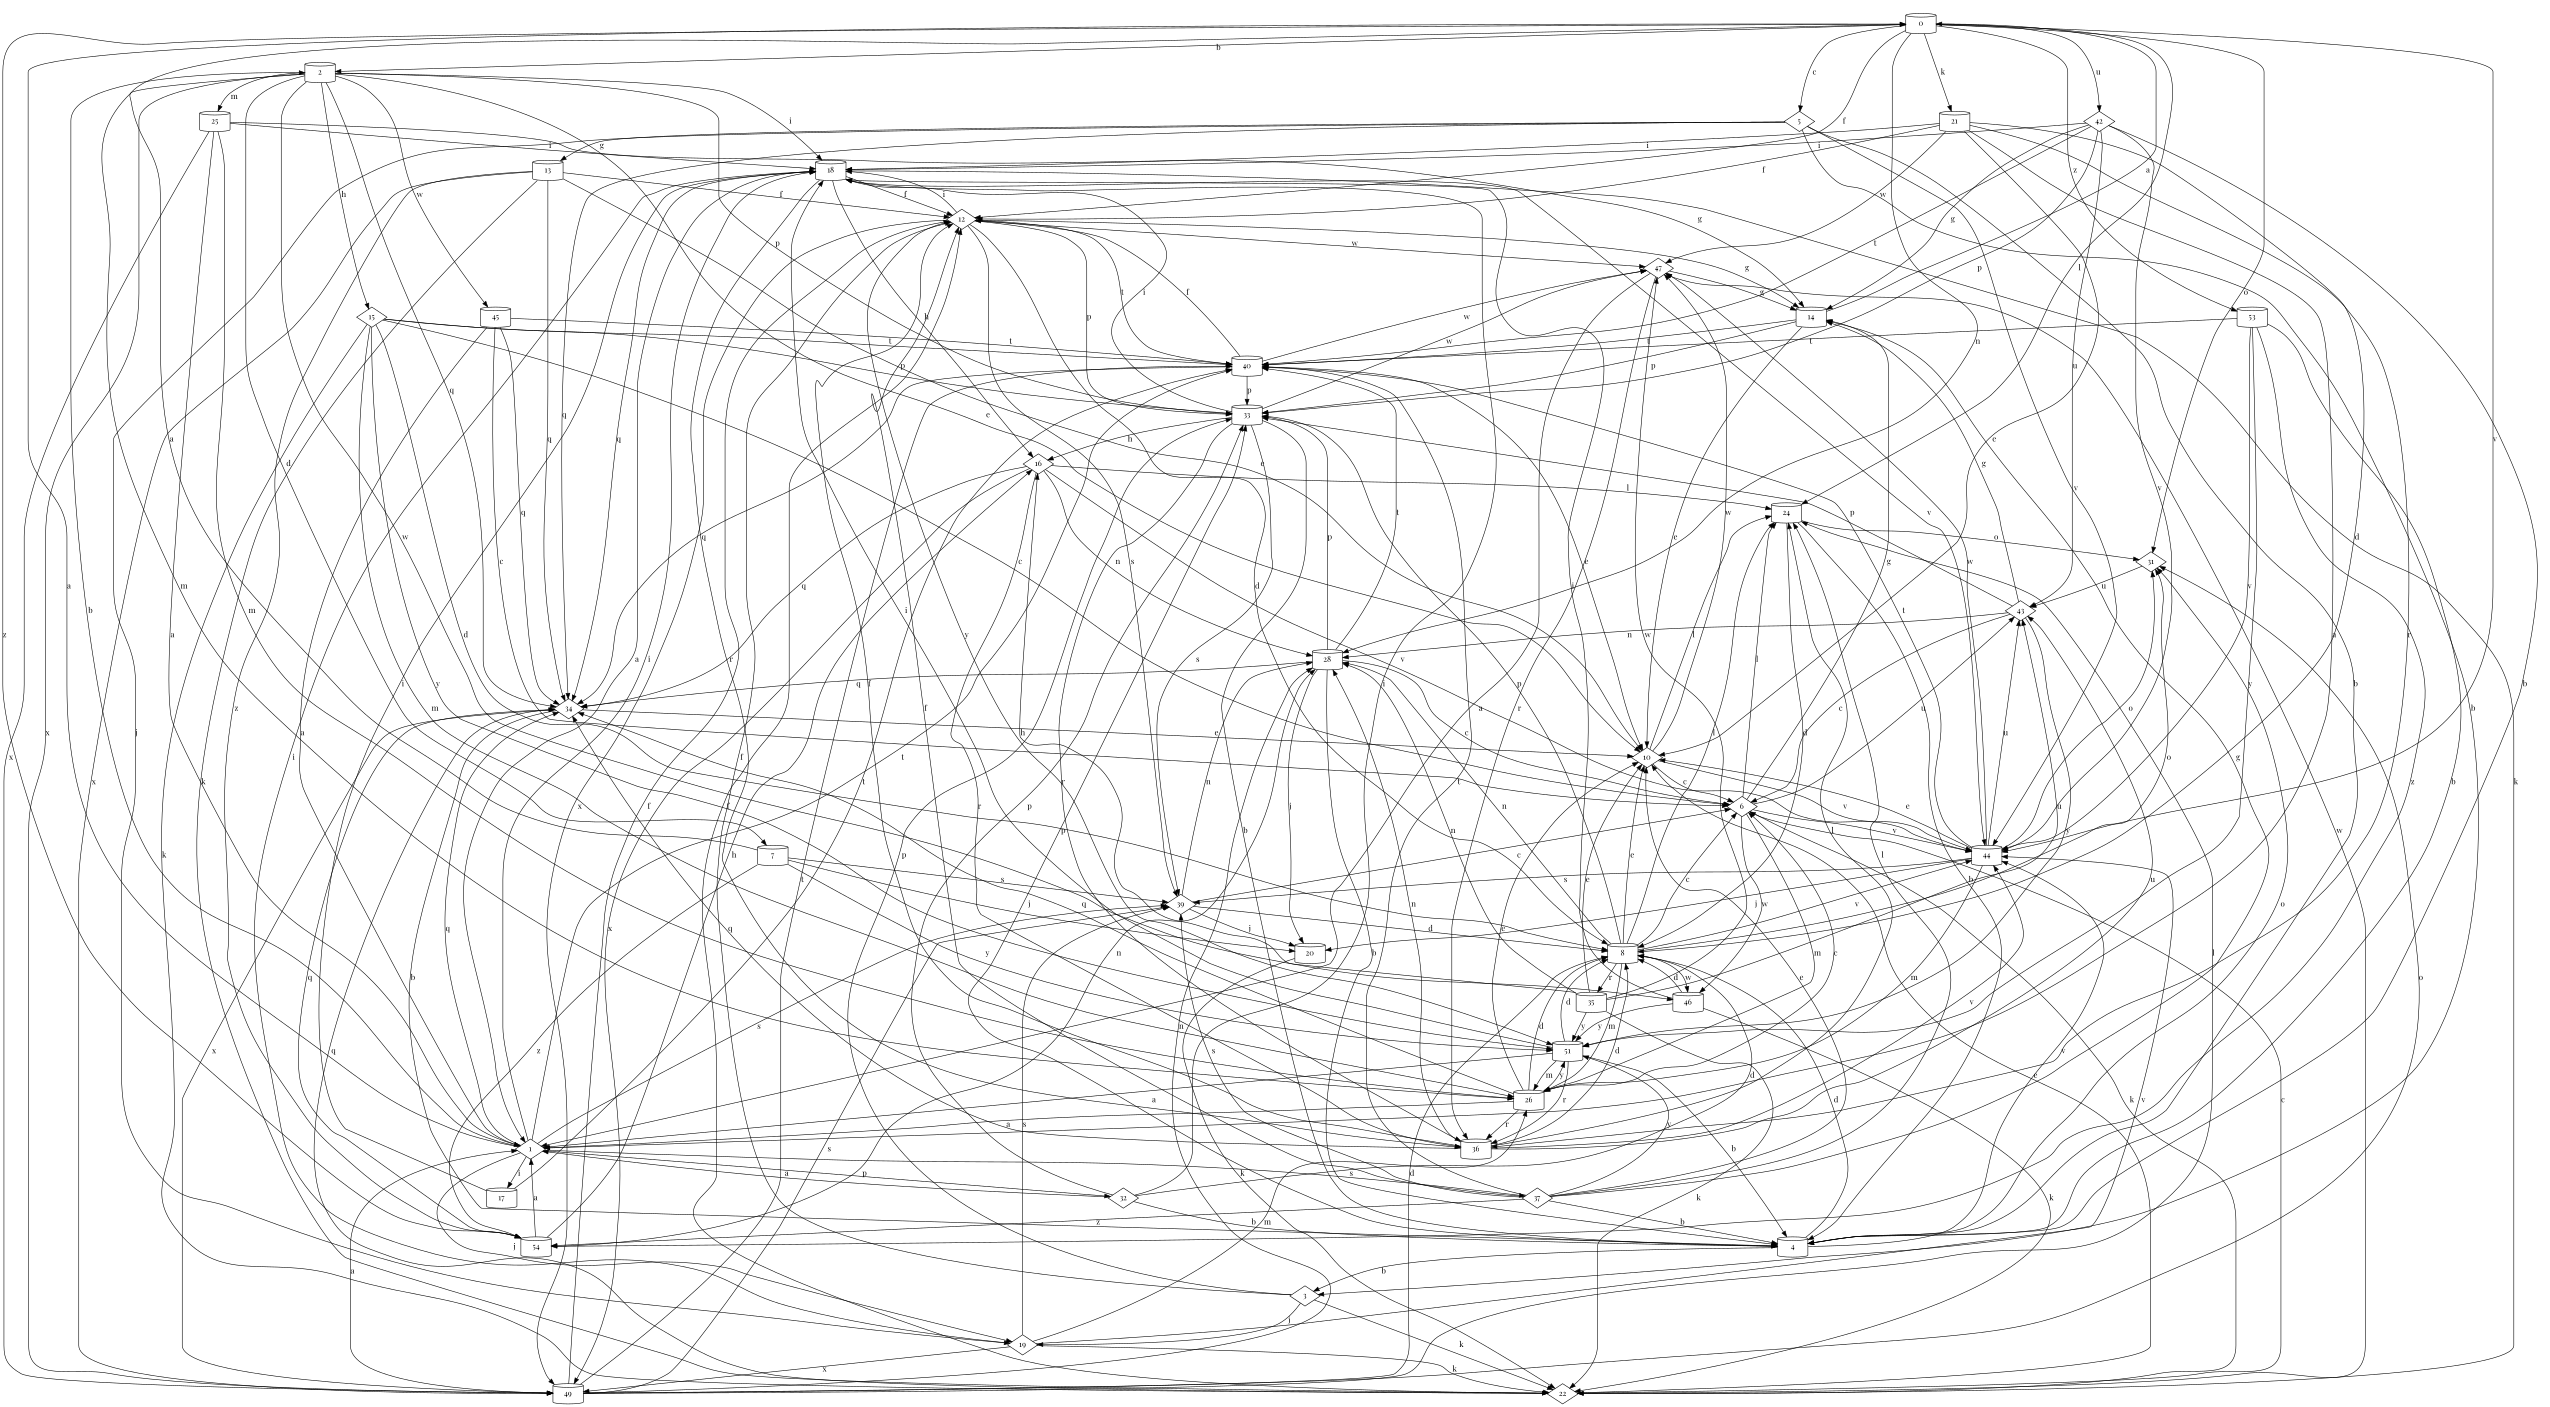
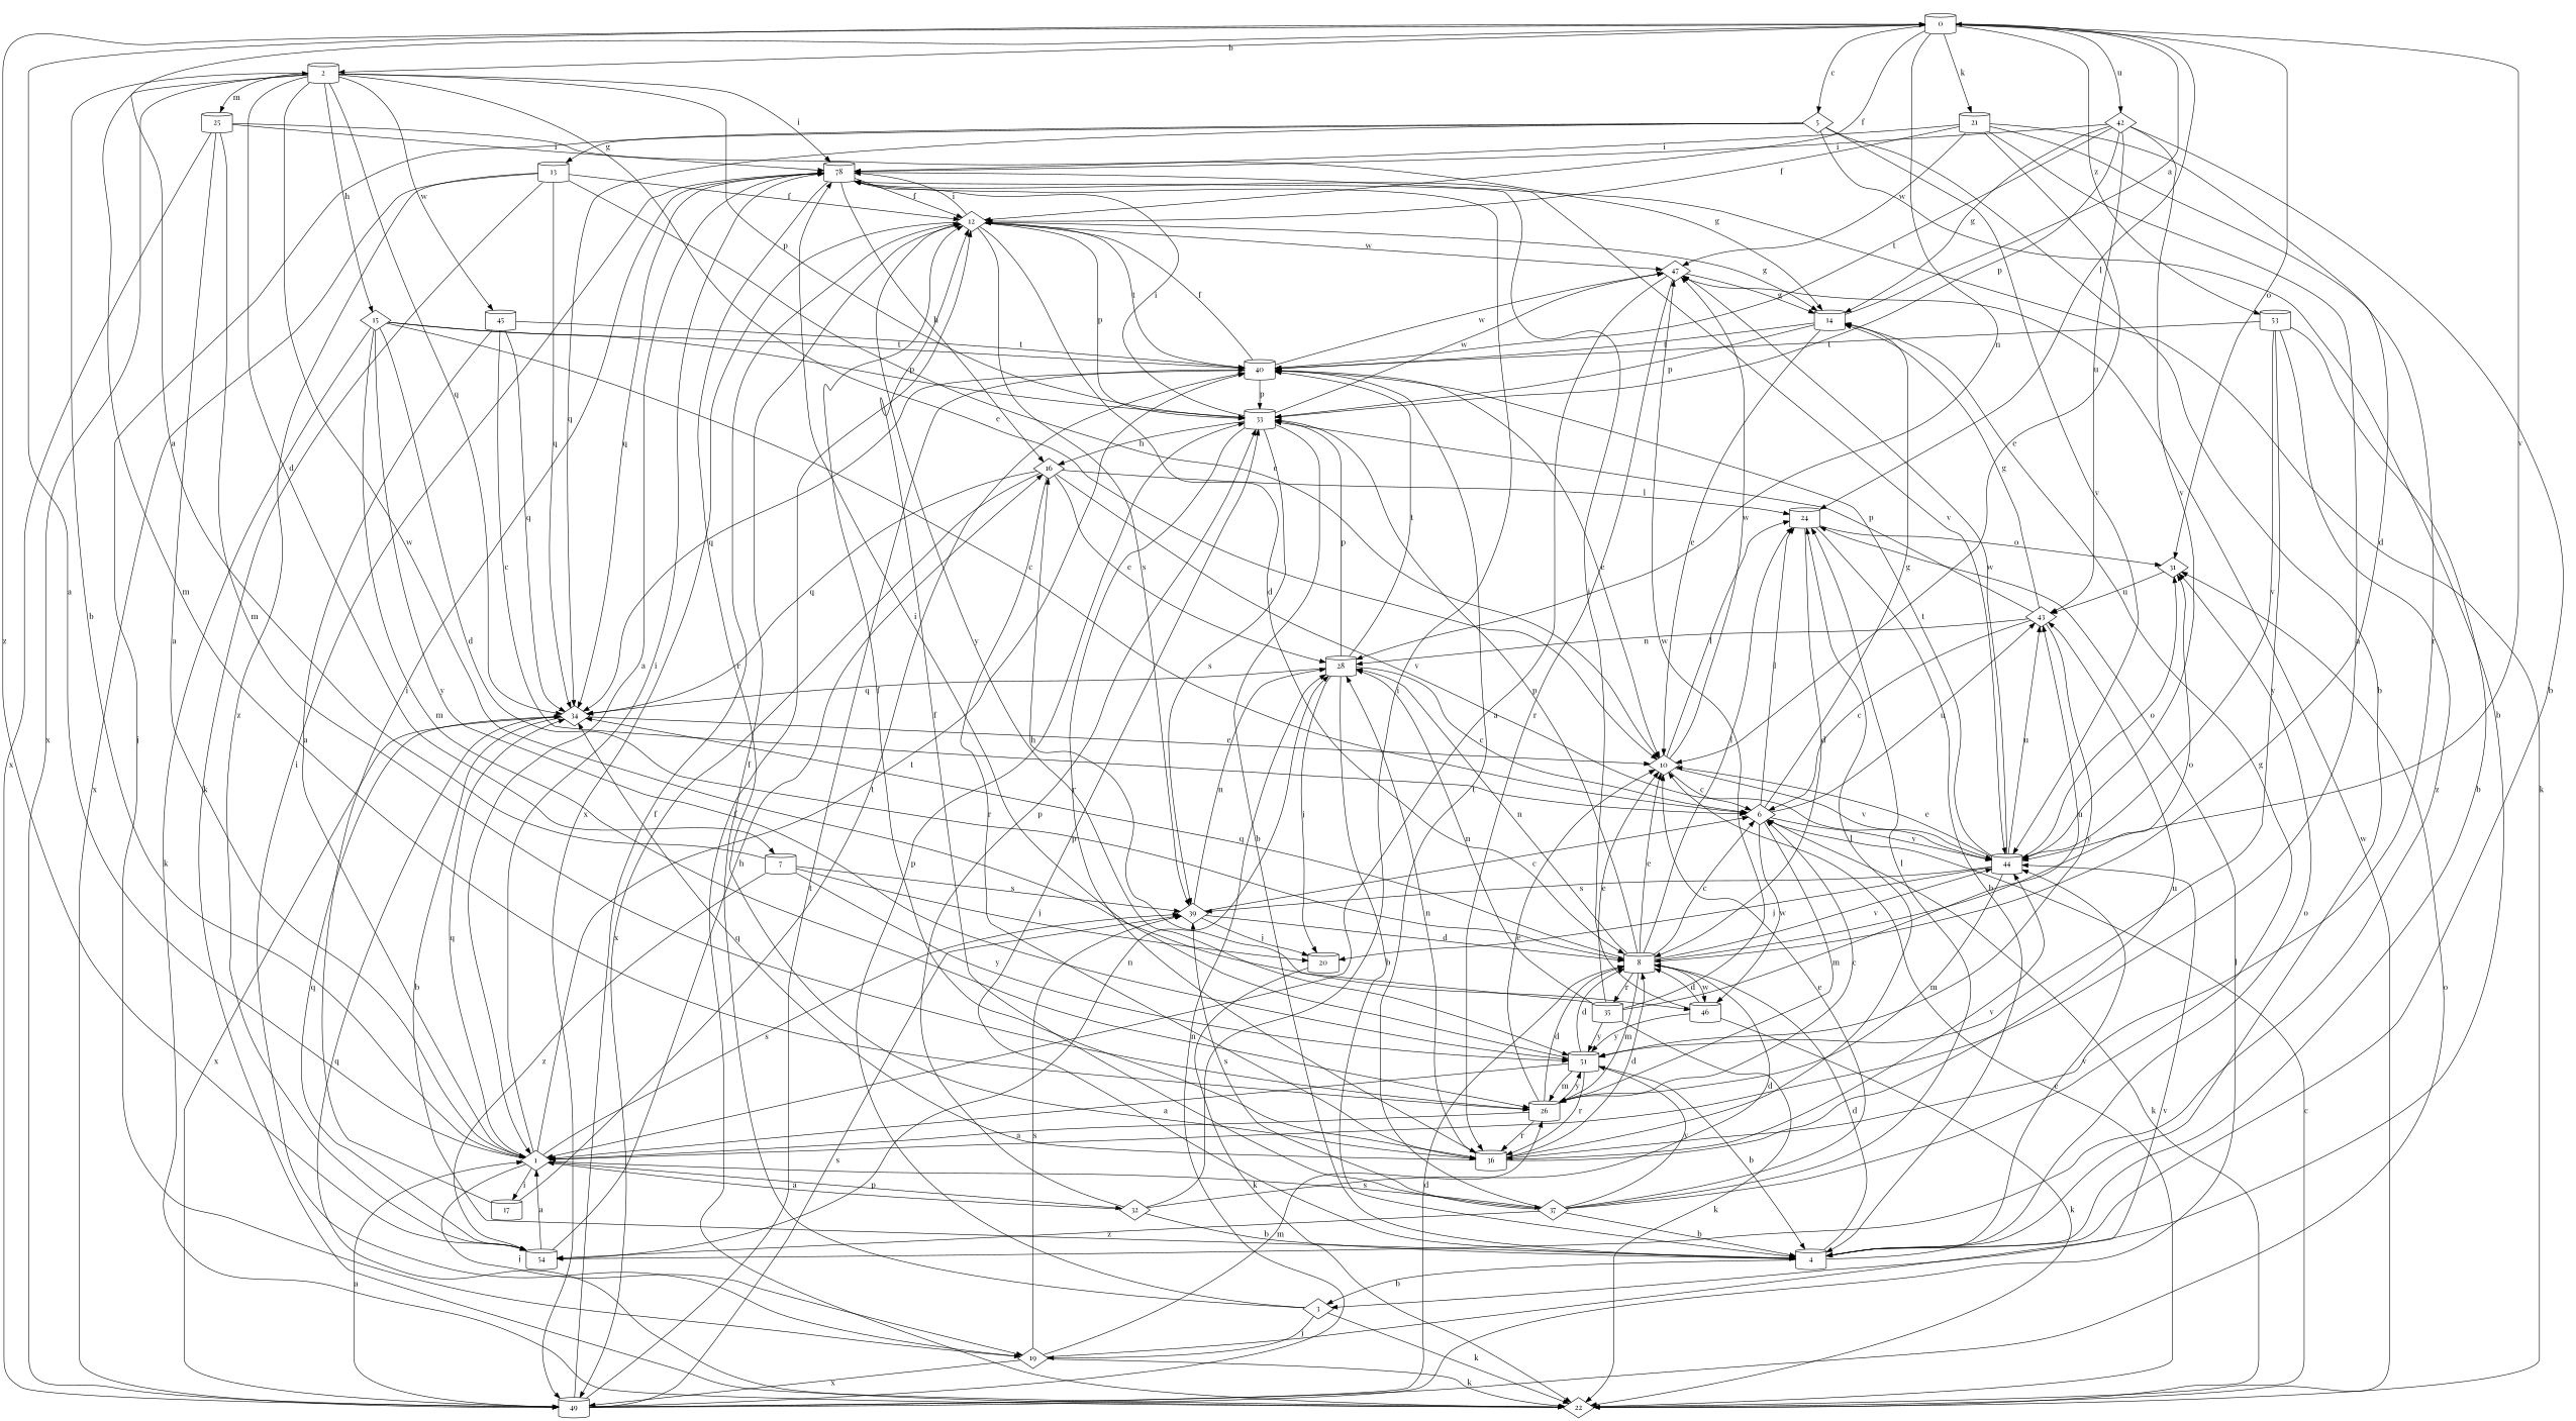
  strict digraph {
    fontname="Playfair Display"
    node [fontname="Playfair Display" shape=cylinder]
    edge [fontname="Playfair Display"]
    0
    2
    5 [shape=diamond]
    12 [shape=diamond]
    21
    24
    28
    31 [shape=diamond]
    42 [shape=diamond]
    44
    53
    54
-   18
+   18 [label=78]
    34 [shape=diamond]
    7
    10 [shape=diamond]
    15 [shape=diamond]
    25
    26
    33
    45
    46
    49
    19 [shape=diamond]
    3 [shape=diamond]
    4
    13
    39 [shape=diamond]
    40
    8
    14
    51
    47 [shape=diamond]
    1 [shape=diamond]
    36
    6 [shape=diamond]
    20
    43 [shape=diamond]
    16 [shape=diamond]
    17
    32 [shape=diamond]
    37 [shape=diamond]
    22 [shape=diamond]
    35
    0 -> 2 [label=b]
    0 -> 5 [label=c]
    0 -> 12 [label=f]
    0 -> 21 [label=k]
    0 -> 24 [label=l]
    0 -> 28 [label=n]
    0 -> 31 [label=o]
    0 -> 42 [label=u]
    0 -> 44 [label=v]
    0 -> 53 [label=z]
    0 -> 54 [label=z]
    2 -> 18 [label=i]
    2 -> 34 [label=q]
    2 -> 7 [label=d]
    2 -> 10 [label=e]
    2 -> 15 [label=h]
    2 -> 25 [label=m]
    2 -> 26 [label=m]
    2 -> 33 [label=p]
    2 -> 45 [label=w]
    2 -> 46 [label=w]
    2 -> 49 [label=x]
    5 -> 44 [label=v]
    5 -> 34 [label=q]
    5 -> 19 [label=j]
    5 -> 3 [label=b]
    5 -> 4 [label=b]
    5 -> 13 [label=g]
    12 -> 18 [label=i]
    12 -> 33 [label=p]
    12 -> 49 [label=x]
    12 -> 39 [label=s]
    12 -> 40 [label=t]
    12 -> 8 [label=d]
    12 -> 14 [label=g]
    12 -> 51 [label=y]
    12 -> 47 [label=w]
    21 -> 12 [label=f]
    21 -> 18 [label=i]
    21 -> 10 [label=e]
    21 -> 8 [label=d]
    21 -> 47 [label=w]
    21 -> 1 [label=a]
    21 -> 36 [label=r]
    24 -> 31 [label=o]
    24 -> 4 [label=b]
    24 -> 8 [label=d]
    28 -> 34 [label=q]
    28 -> 33 [label=p]
    28 -> 4 [label=b]
    28 -> 40 [label=t]
    28 -> 6 [label=c]
    28 -> 20 [label=j]
    31 -> 43 [label=u]
    42 -> 44 [label=v]
    42 -> 18 [label=i]
    42 -> 33 [label=p]
    42 -> 4 [label=b]
    42 -> 40 [label=t]
    42 -> 14 [label=g]
    42 -> 43 [label=u]
    44 -> 31 [label=o]
    44 -> 10 [label=e]
    44 -> 26 [label=m]
    44 -> 39 [label=s]
    44 -> 40 [label=t]
    44 -> 47 [label=w]
    44 -> 20 [label=j]
    44 -> 43 [label=u]
    53 -> 44 [label=v]
    53 -> 54 [label=z]
    53 -> 4 [label=b]
    53 -> 40 [label=t]
    53 -> 51 [label=y]
    54 -> 28 [label=n]
    54 -> 34 [label=q]
    54 -> 1 [label=a]
    54 -> 16 [label=h]
    18 -> 12 [label=f]
    18 -> 44 [label=v]
    18 -> 34 [label=q]
    18 -> 1 [label=a]
    18 -> 36 [label=r]
    18 -> 16 [label=h]
    18 -> 22 [label=k]
    34 -> 10 [label=e]
    34 -> 49 [label=x]
    34 -> 4 [label=b]
    7 -> 0 [label=a]
    7 -> 54 [label=z]
    7 -> 39 [label=s]
    7 -> 51 [label=y]
    7 -> 20 [label=j]
    10 -> 24 [label=l]
    10 -> 44 [label=v]
    10 -> 47 [label=w]
    10 -> 6 [label=c]
    15 -> 26 [label=m]
    15 -> 33 [label=p]
    15 -> 40 [label=t]
    15 -> 8 [label=d]
    15 -> 51 [label=y]
    15 -> 6 [label=c]
    15 -> 22 [label=k]
    25 -> 18 [label=i]
    25 -> 26 [label=m]
    25 -> 49 [label=x]
    25 -> 14 [label=g]
    25 -> 1 [label=a]
    26 -> 10 [label=e]
    26 -> 8 [label=d]
    26 -> 51 [label=y]
    26 -> 1 [label=a]
    26 -> 36 [label=r]
    26 -> 6 [label=c]
    33 -> 18 [label=i]
    33 -> 4 [label=b]
    33 -> 39 [label=s]
    33 -> 47 [label=w]
    33 -> 36 [label=r]
    33 -> 16 [label=h]
    45 -> 34 [label=q]
    45 -> 40 [label=t]
    45 -> 1 [label=a]
    45 -> 6 [label=c]
    46 -> 18 [label=i]
    46 -> 8 [label=d]
    46 -> 51 [label=y]
    46 -> 22 [label=k]
    49 -> 12 [label=f]
    49 -> 24 [label=l]
    49 -> 28 [label=n]
    49 -> 31 [label=o]
    49 -> 39 [label=s]
    49 -> 40 [label=t]
    49 -> 8 [label=d]
    49 -> 1 [label=a]
    19 -> 44 [label=v]
    19 -> 18 [label=i]
    19 -> 26 [label=m]
    19 -> 49 [label=x]
    19 -> 39 [label=s]
    19 -> 22 [label=k]
    3 -> 12 [label=f]
    3 -> 33 [label=p]
    3 -> 19 [label=j]
    3 -> 22 [label=k]
    4 -> 31 [label=o]
    4 -> 44 [label=v]
    4 -> 33 [label=p]
    4 -> 3 [label=b]
    4 -> 8 [label=d]
    13 -> 12 [label=f]
    13 -> 54 [label=z]
    13 -> 34 [label=q]
    13 -> 10 [label=e]
    13 -> 49 [label=x]
    13 -> 22 [label=k]
    39 -> 28 [label=n]
    39 -> 8 [label=d]
    39 -> 6 [label=c]
    39 -> 20 [label=j]
    40 -> 12 [label=f]
    40 -> 34 [label=q]
    40 -> 10 [label=e]
    40 -> 33 [label=p]
    40 -> 47 [label=w]
    8 -> 24 [label=l]
    8 -> 28 [label=n]
    8 -> 31 [label=o]
    8 -> 44 [label=v]
-   26 -> 34 [label=q]
+   8 -> 34 [label=q]
    8 -> 10 [label=e]
    8 -> 26 [label=m]
    8 -> 33 [label=p]
    8 -> 46 [label=w]
    8 -> 6 [label=c]
    8 -> 35 [label=r]
    14 -> 0 [label=a]
    14 -> 10 [label=e]
    14 -> 33 [label=p]
    14 -> 40 [label=t]
    51 -> 18 [label=i]
    51 -> 26 [label=m]
    51 -> 4 [label=b]
    51 -> 8 [label=d]
    51 -> 1 [label=a]
    51 -> 36 [label=r]
    47 -> 14 [label=g]
    47 -> 1 [label=a]
    47 -> 36 [label=r]
    1 -> 0 [label=a]
    1 -> 2 [label=b]
    1 -> 18 [label=i]
    1 -> 34 [label=q]
    1 -> 19 [label=j]
    1 -> 39 [label=s]
    1 -> 40 [label=t]
    1 -> 17 [label=i]
    1 -> 32 [label=p]
    1 -> 37 [label=s]
    36 -> 12 [label=f]
    36 -> 24 [label=l]
    36 -> 28 [label=n]
    36 -> 44 [label=v]
    36 -> 34 [label=q]
    36 -> 8 [label=d]
    36 -> 43 [label=u]
    6 -> 24 [label=l]
    6 -> 44 [label=v]
    6 -> 26 [label=m]
    6 -> 46 [label=w]
    6 -> 14 [label=g]
    6 -> 43 [label=u]
    6 -> 22 [label=k]
    20 -> 22 [label=k]
    43 -> 28 [label=n]
    43 -> 33 [label=p]
    43 -> 14 [label=g]
    43 -> 51 [label=y]
    43 -> 6 [label=c]
    16 -> 24 [label=l]
-   16 -> 28 [label=n]
+   16 -> 28 [label=e]
    16 -> 44 [label=v]
    16 -> 34 [label=q]
    16 -> 49 [label=x]
    16 -> 36 [label=r]
    17 -> 18 [label=i]
    17 -> 40 [label=t]
    32 -> 18 [label=i]
    32 -> 33 [label=p]
    32 -> 4 [label=b]
    32 -> 8 [label=d]
    32 -> 1 [label=a]
    37 -> 12 [label=f]
    37 -> 24 [label=l]
    37 -> 54 [label=z]
    37 -> 10 [label=e]
    37 -> 4 [label=b]
    37 -> 39 [label=s]
    37 -> 40 [label=t]
    37 -> 14 [label=g]
    37 -> 51 [label=y]
    22 -> 12 [label=f]
    22 -> 34 [label=q]
    22 -> 10 [label=e]
    22 -> 47 [label=w]
    22 -> 6 [label=c]
    35 -> 28 [label=n]
    35 -> 10 [label=e]
    35 -> 51 [label=y]
    35 -> 47 [label=w]
    35 -> 43 [label=u]
    35 -> 16 [label=h]
    35 -> 22 [label=k]
  }
